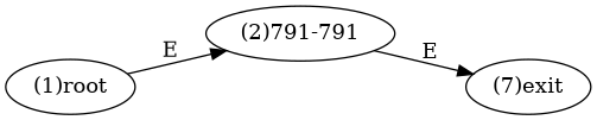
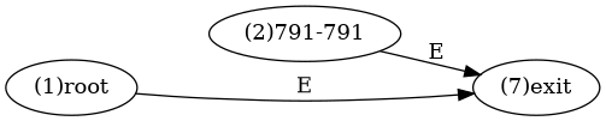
  digraph {
    rankdir=LR
    n1 [label="(1)root"]
    n2 [label="(2)791-791"]
    n3 [label="(7)exit"]
-   n1 -> n2 [label=E]
+   n1 -> n3 [label=E]
    n2 -> n3 [label=E]
  }
